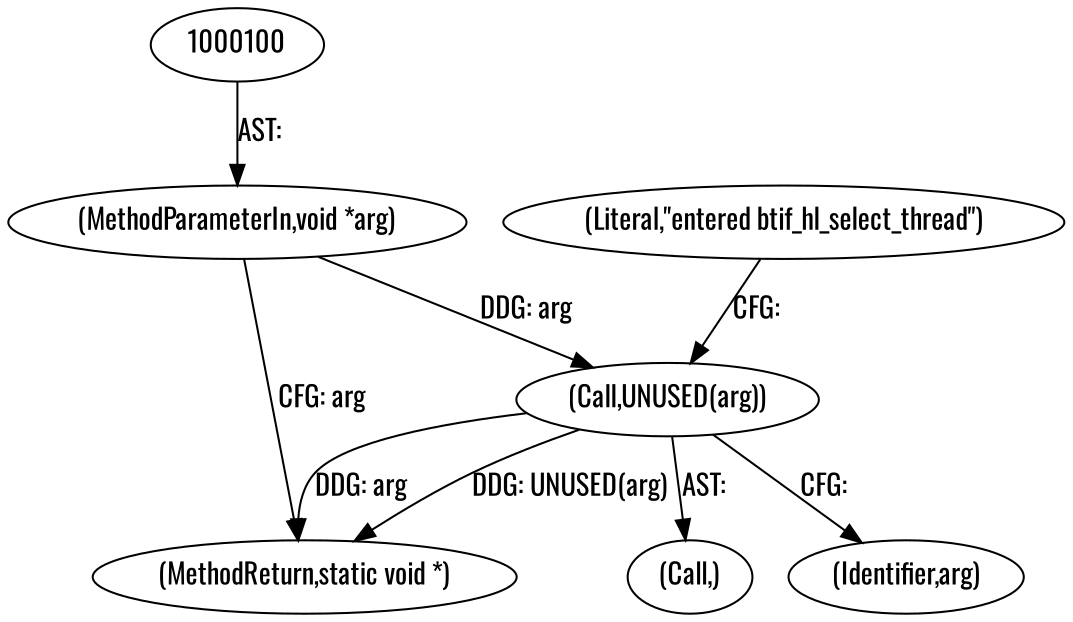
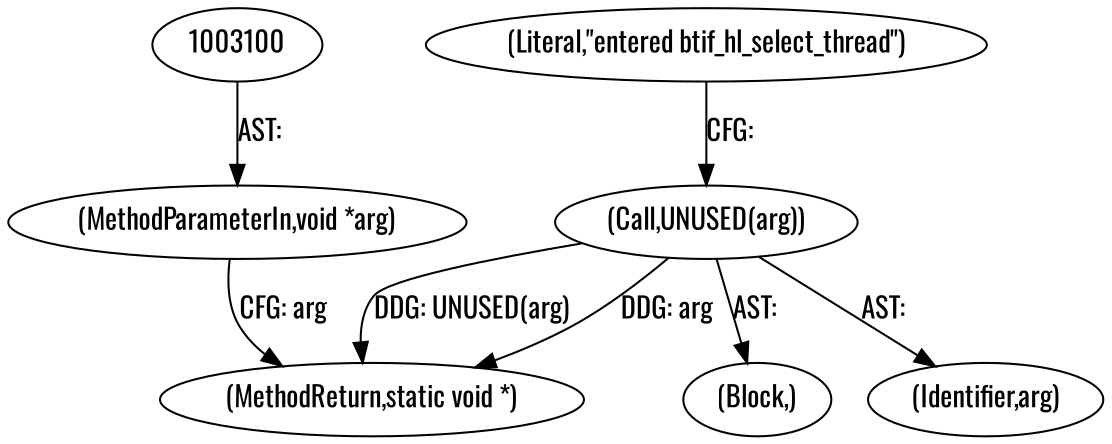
  digraph {
    fontname=Oswald
    node [fontname=Oswald]
    edge [fontname=Oswald]
    n1 [label="(Call,UNUSED(arg))"]
    n2 [label="(MethodReturn,static void *)"]
-   n3 [label="(Call,)"]
+   n3 [label="(Block,)"]
    n4 [label="(Identifier,arg)"]
    n5 [label="(MethodParameterIn,void *arg)"]
-   1000100
+   1000100 [label=1003100]
    n7 [label="(Literal,\"entered btif_hl_select_thread\")"]
    n1 -> n2 [label="DDG: UNUSED(arg)"]
    n1 -> n2 [label="DDG: arg"]
    n1 -> n3 [label="AST: "]
-   n1 -> n4 [label="CFG: "]
-   n5 -> n1 [label="DDG: arg"]
+   n1 -> n4 [label="AST: "]
    n5 -> n2 [label="CFG: arg"]
    1000100 -> n5 [label="AST: "]
    n7 -> n1 [label="CFG: "]
  }
